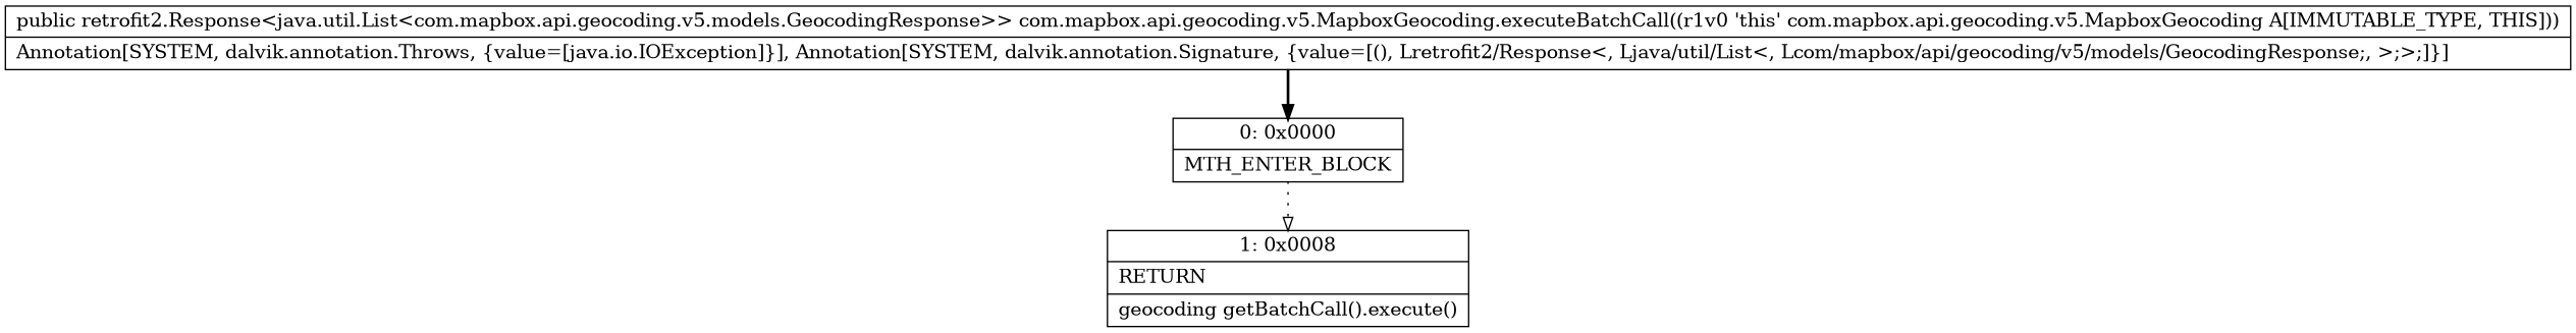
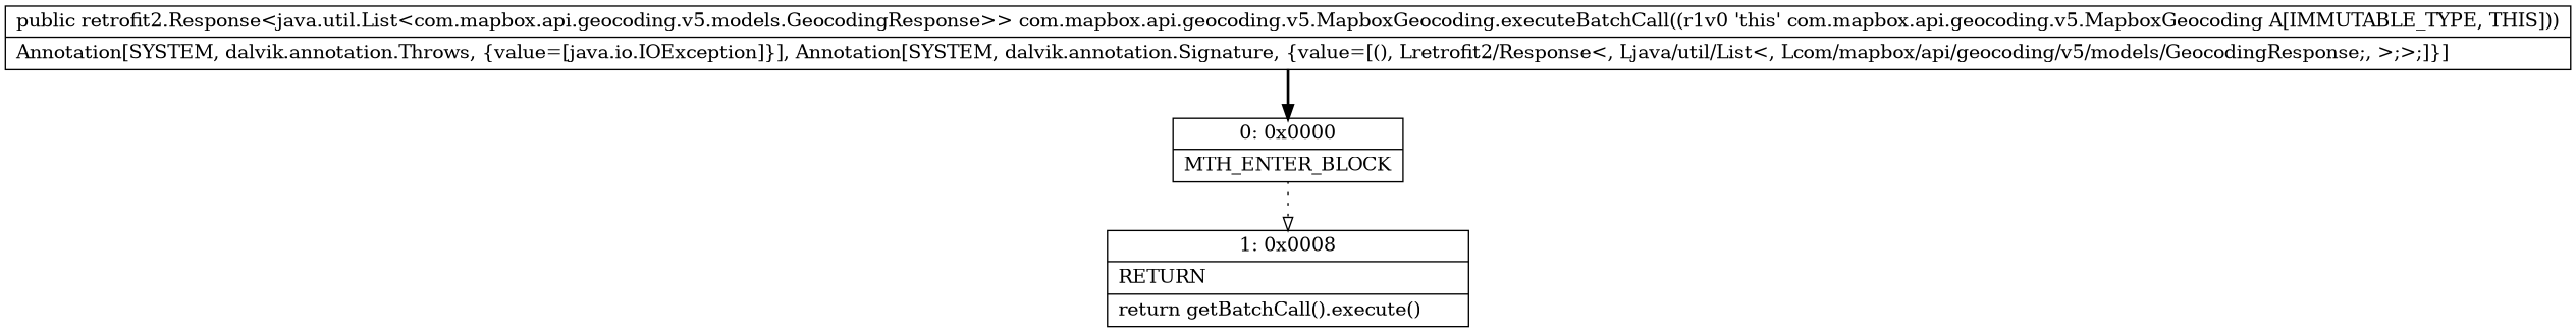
  digraph {
    node [shape=record]
    n1 [label="{0\:\ 0x0000|MTH_ENTER_BLOCK\l}"]
-   n2 [label="{1\:\ 0x0008|RETURN\l|geocoding getBatchCall().execute()\l}"]
+   n2 [label="{1\:\ 0x0008|RETURN\l|return getBatchCall().execute()\l}"]
    n3 [label="{public retrofit2.Response\<java.util.List\<com.mapbox.api.geocoding.v5.models.GeocodingResponse\>\> com.mapbox.api.geocoding.v5.MapboxGeocoding.executeBatchCall((r1v0 'this' com.mapbox.api.geocoding.v5.MapboxGeocoding A[IMMUTABLE_TYPE, THIS]))  | Annotation[SYSTEM, dalvik.annotation.Throws, \{value=[java.io.IOException]\}], Annotation[SYSTEM, dalvik.annotation.Signature, \{value=[(), Lretrofit2\/Response\<, Ljava\/util\/List\<, Lcom\/mapbox\/api\/geocoding\/v5\/models\/GeocodingResponse;, \>;\>;]\}]\l}"]
    n1 -> n2 [style=dotted arrowhead=onormal]
    n3 -> n1 [style=bold arrowhead=normal]
  }
